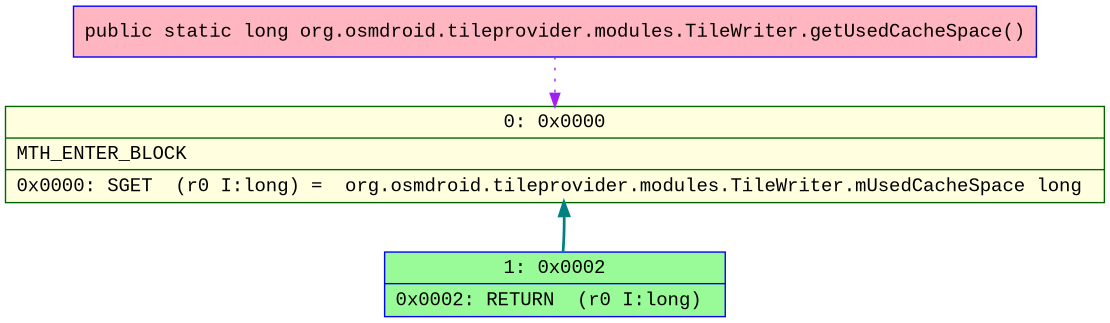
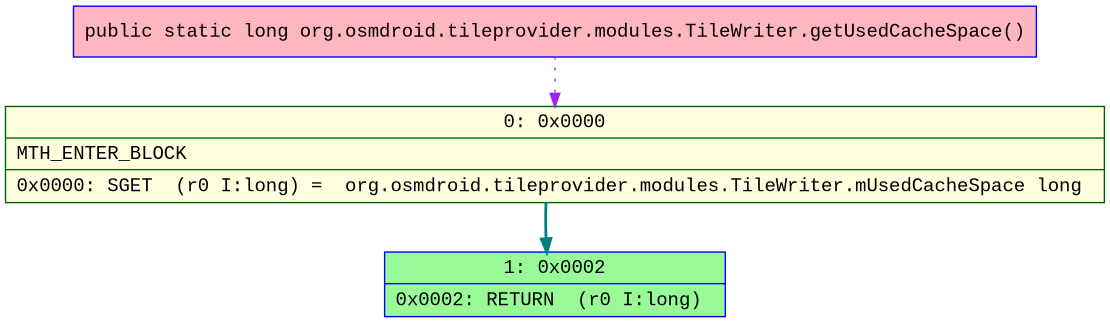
  digraph {
    fontname="Liberation Mono"
    node [shape=record style=filled color=blue fontname="Liberation Mono"]
    edge [fontname="Liberation Mono"]
    n1 [label="{0\:\ 0x0000|MTH_ENTER_BLOCK\l|0x0000: SGET  (r0 I:long) =  org.osmdroid.tileprovider.modules.TileWriter.mUsedCacheSpace long \l}" fillcolor=lightyellow color=darkgreen]
    n2 [label="{1\:\ 0x0002|0x0002: RETURN  (r0 I:long) \l}" fillcolor=palegreen]
    n3 [label="{public static long org.osmdroid.tileprovider.modules.TileWriter.getUsedCacheSpace() }" fillcolor=lightpink]
-   n2 -> n1 [color=teal style=bold]
+   n1 -> n2 [color=teal style=bold]
    n3 -> n1 [color=purple style=dotted]
  }
